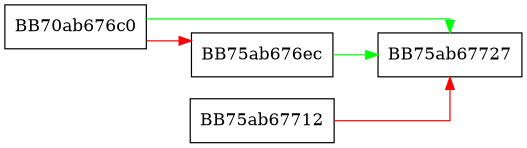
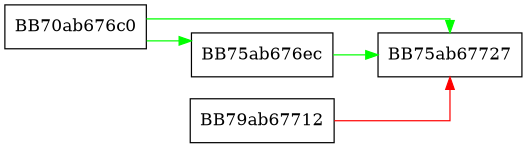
  digraph {
    rankdir=LR
    splines=ortho
    node [shape=box]
    edge [color=green]
    n1 [label=BB70ab676c0]
    n2 [label=BB75ab67727]
    BB75ab676ec
-   BB75ab67712
+   BB75ab67712 [label=BB79ab67712]
    n1 -> n2
-   n1 -> BB75ab676ec [color=red]
+   n1 -> BB75ab676ec
    BB75ab676ec -> n2
    BB75ab67712 -> n2 [color=red]
  }
